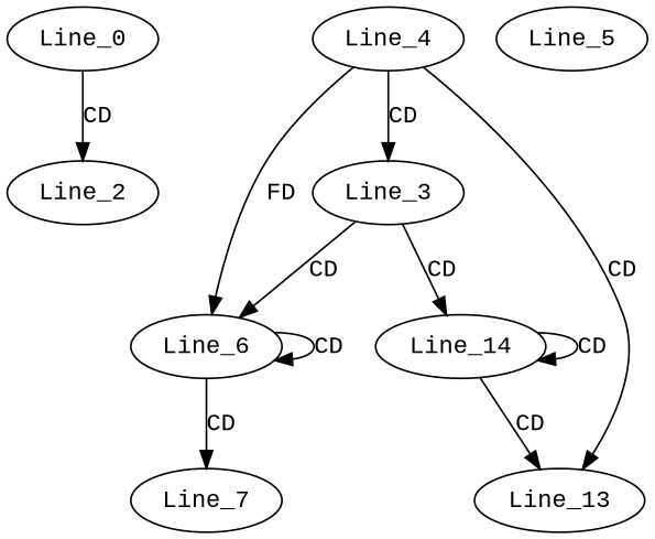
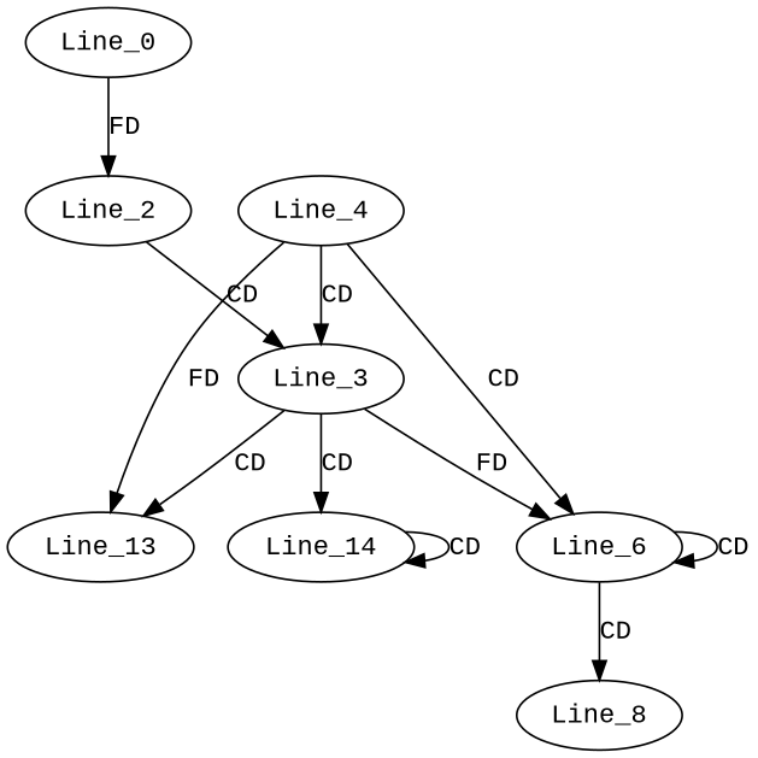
  digraph {
    fontname="Liberation Mono"
    node [fontname="Liberation Mono"]
    edge [fontname="Liberation Mono"]
    Line_0
    Line_2
    Line_3
    Line_6
    Line_13
    Line_14
    Line_4
-   Line_7
-   Line_5
-   Line_0 -> Line_2 [label=CD]
-   Line_3 -> Line_6 [label=CD]
-   Line_14 -> Line_13 [label=CD]
+   Line_7 [label=Line_8]
+   Line_0 -> Line_2 [label=FD]
+   Line_2 -> Line_3 [label=CD]
+   Line_3 -> Line_6 [label=FD]
+   Line_3 -> Line_13 [label=CD]
    Line_3 -> Line_14 [label=CD]
    Line_6 -> Line_6 [label=CD]
    Line_6 -> Line_7 [label=CD]
    Line_14 -> Line_14 [label=CD]
    Line_4 -> Line_3 [label=CD]
-   Line_4 -> Line_6 [label=FD]
-   Line_4 -> Line_13 [label=CD]
+   Line_4 -> Line_6 [label=CD]
+   Line_4 -> Line_13 [label=FD]
  }
